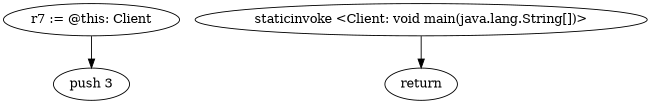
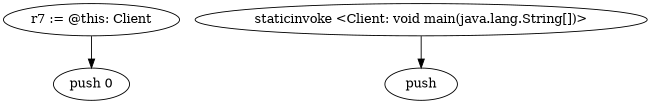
  digraph {
    n1 [label="r7 := @this: Client"]
-   "push 0" [label="push 3"]
+   "push 0"
    "staticinvoke <Client: void main(java.lang.String[])>"
-   return
+   return [label=push]
    n1 -> "push 0"
    "staticinvoke <Client: void main(java.lang.String[])>" -> return
  }
